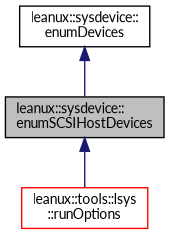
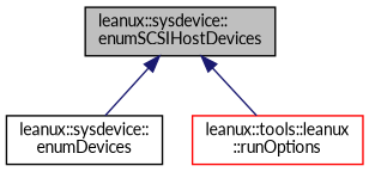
  digraph {
    fontname=Lato
    rankdir=TB
    node [color=black fontname=Lato fontsize=10 shape=record]
    edge [color=midnightblue dir=back fontname=Lato fontsize=10 labelfontname=Helvetica labelfontsize=10 style=solid]
    n1 [fillcolor=grey75 fontcolor=black height=0.2 label="leanux::sysdevice::\lenumSCSIHostDevices" style=filled width=0.4]
    n2 [height=0.2 label="leanux::sysdevice::\lenumDevices" width=0.4]
-   n3 [color=red height=0.2 label="leanux::tools::lsys\l::runOptions" width=0.4]
-   n2 -> n1
+   n3 [color=red height=0.2 label="leanux::tools::leanux\l::runOptions" width=0.4]
+   n1 -> n2
    n1 -> n3
  }
